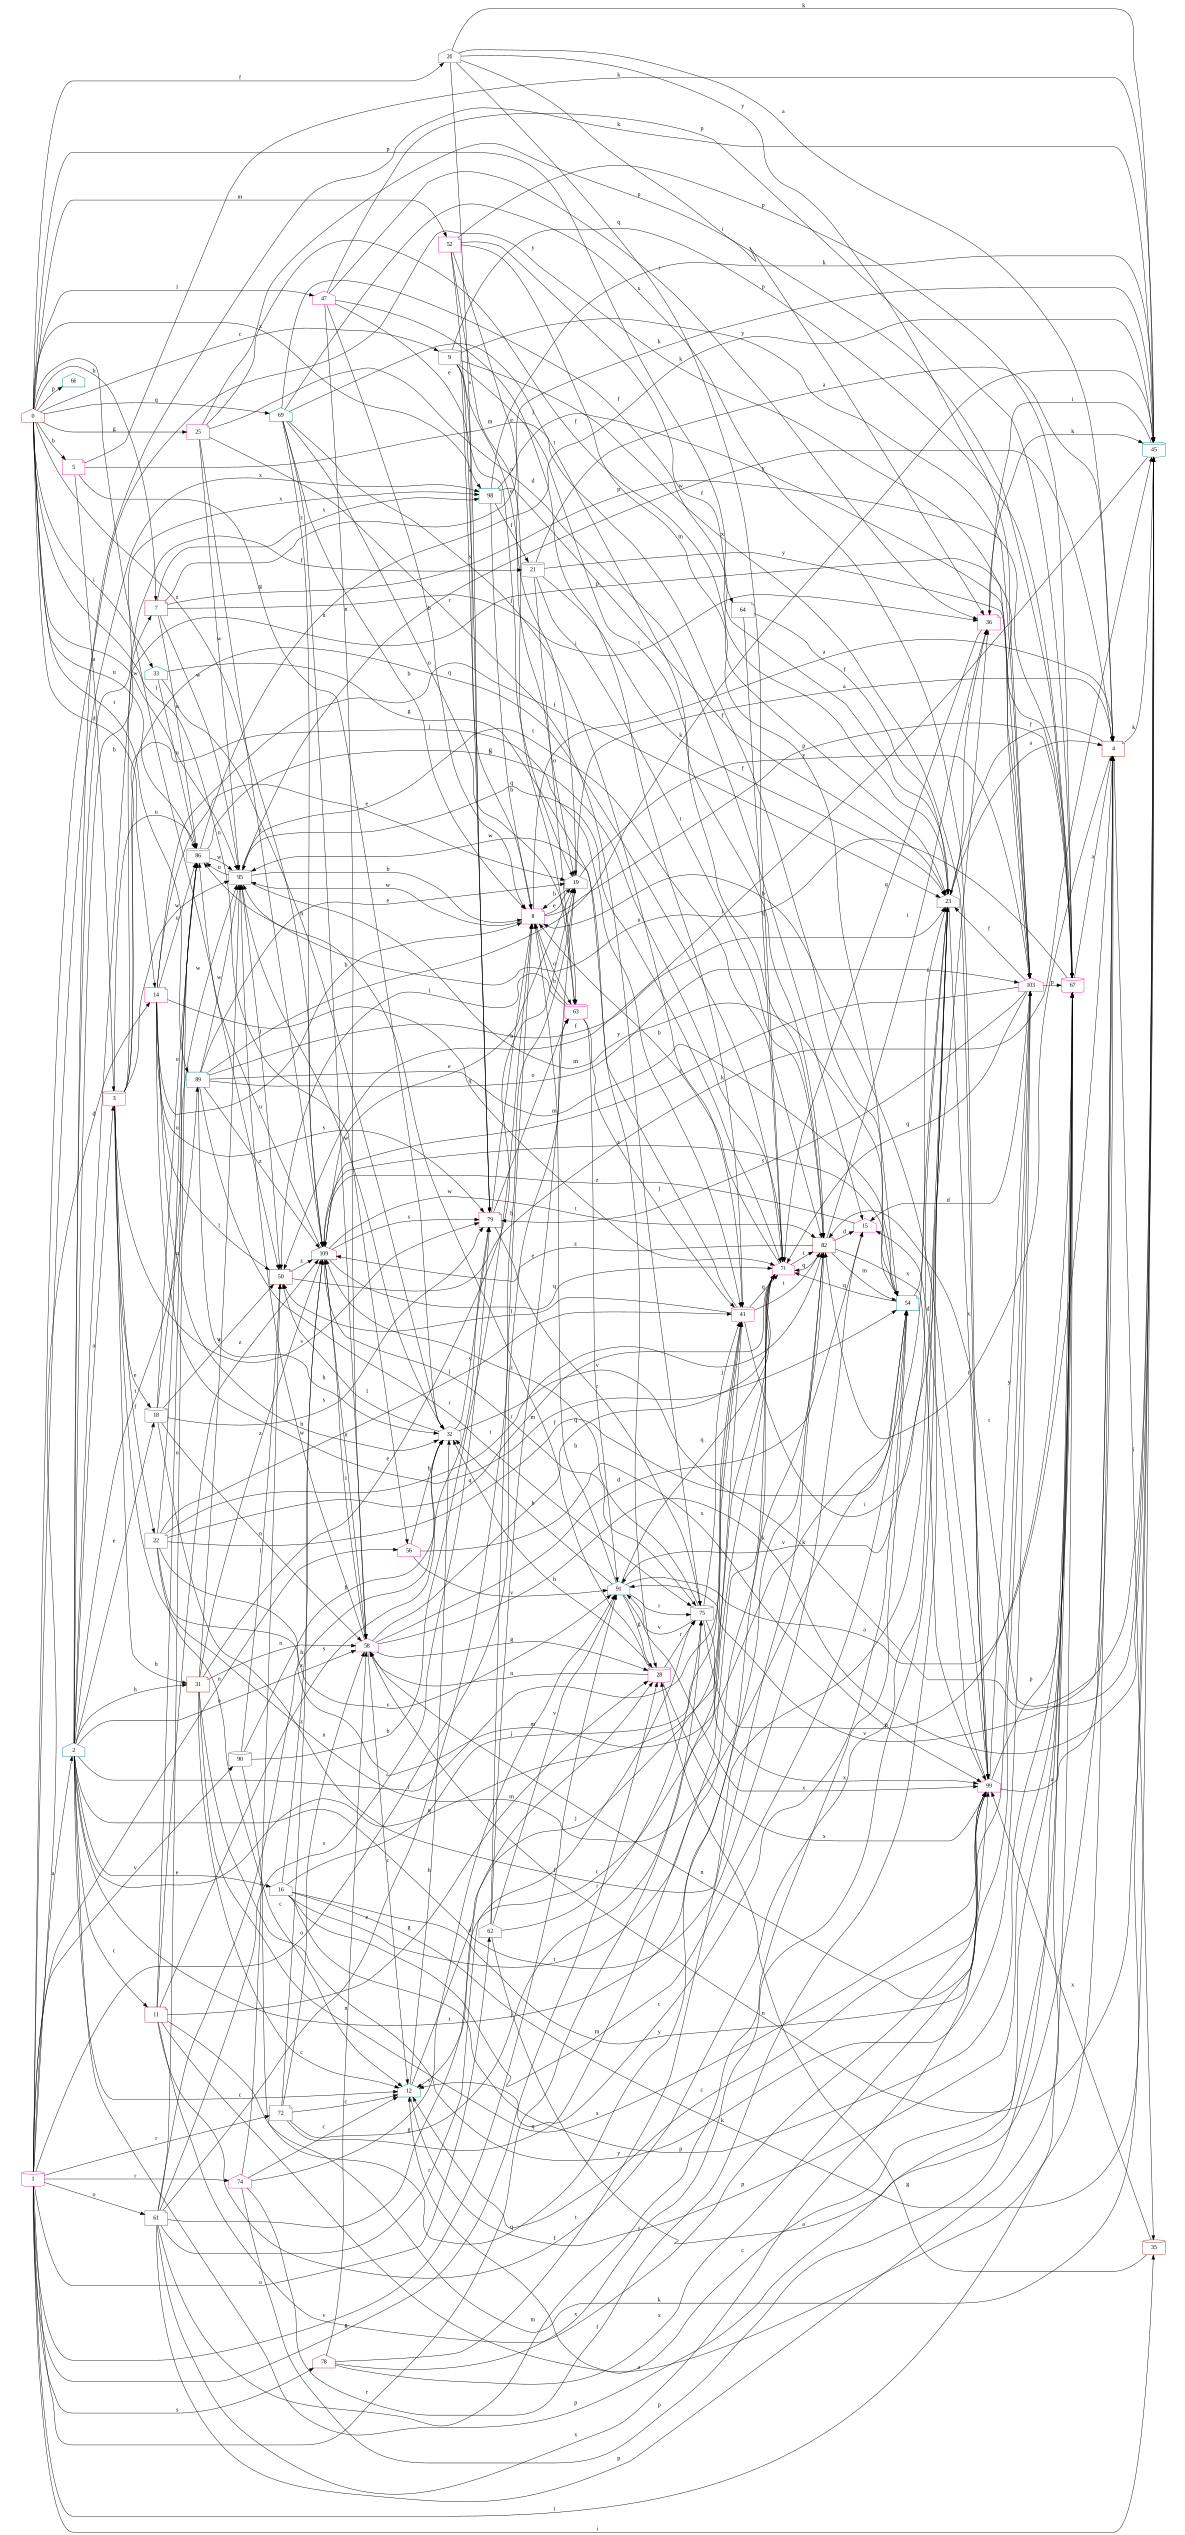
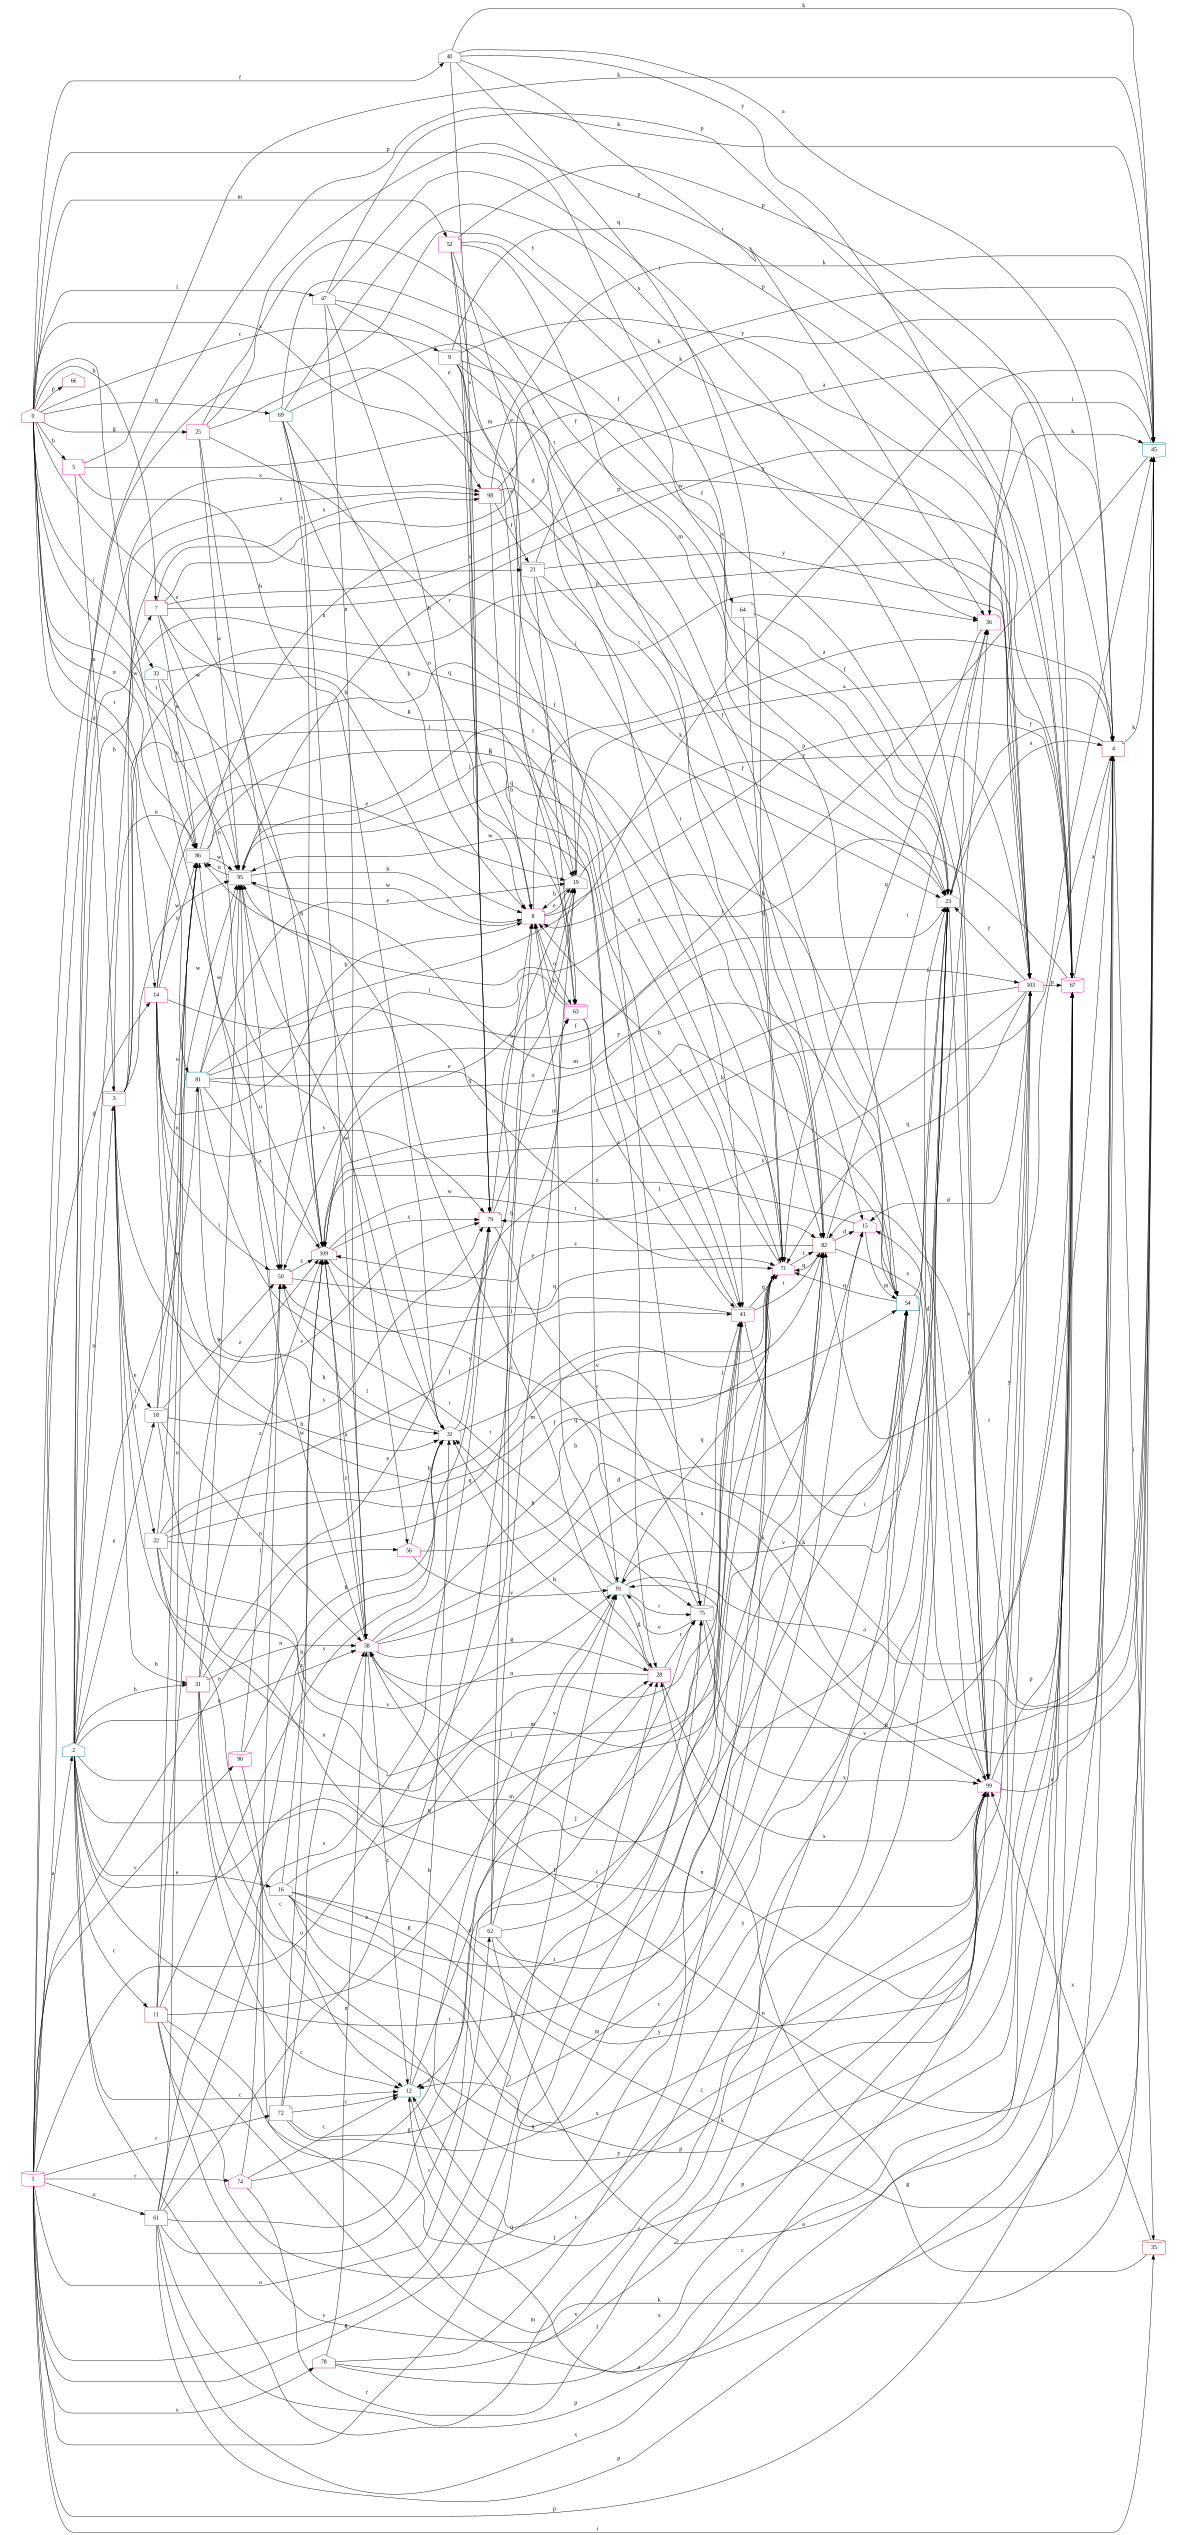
  strict digraph {
    fontname="Liberation Serif"
    rankdir=LR
    node [color=deeppink fontname="Liberation Serif" shape=house]
    edge [fontname="Liberation Serif"]
    0 [color=brown]
    5 [shape=note]
    7 [color=brown shape=note]
    9 [color=gray40 shape=cylinder]
    14 [shape=note]
-   20 [color=gray40]
+   20 [color=gray40 label=40]
    25 [shape=note]
    33 [color=teal]
-   47
+   47 [color=gray40]
    50 [color=brown shape=note]
    52 [shape=note]
    56
    64 [color=gray40 shape=note]
-   66 [color=teal]
+   66 [color=brown]
    69 [color=teal]
-   81 [color=teal shape=note label=89]
+   81 [color=teal shape=note]
    86 [color=gray40 shape=cylinder]
    95 [color=gray40 shape=cylinder]
-   98 [color=teal shape=note]
+   98 [color=brown shape=note]
    109 [color=brown]
    3 [shape=cylinder]
    45 [color=teal shape=cylinder]
    54 [color=teal shape=note]
    32 [color=gray40]
    67 [shape=cylinder]
    36 [shape=note]
    103
    82 [color=brown shape=note]
    79 [color=brown shape=note]
    8 [shape=note]
    19 [color=gray40]
    99
    71
    23 [color=gray40]
    4 [color=brown shape=note]
    75 [color=gray40 shape=cylinder]
    15
    28 [shape=cylinder]
    41 [shape=cylinder]
    58
    63 [shape=cylinder]
    91 [color=teal]
    21 [color=gray40 shape=cylinder]
    1 [shape=cylinder]
    2 [color=teal]
    35 [color=brown shape=cylinder]
    61 [color=gray40 shape=note]
    62 [color=gray40]
    72 [color=gray40 shape=note]
    74
    78 [color=brown]
-   90 [color=gray40 shape=cylinder]
+   90 [shape=cylinder]
    11 [color=brown shape=note]
    12 [color=teal]
    16 [color=gray40]
    18 [color=gray40 shape=cylinder]
    31 [color=brown shape=note]
    22 [color=gray40 shape=note]
    0 -> 5 [label=b]
    0 -> 7 [label=b]
    0 -> 9 [label=c]
    0 -> 14 [label=d]
    0 -> 20 [label=f]
    0 -> 25 [label=g]
    0 -> 33 [label=i]
    0 -> 47 [label=l]
    0 -> 50 [label=l]
    0 -> 52 [label=m]
    0 -> 56 [label=n]
    0 -> 64 [label=p]
    0 -> 66 [label=p]
    0 -> 69 [label=q]
    0 -> 81 [label=t]
    0 -> 86 [label=u]
    0 -> 95 [label=w]
    0 -> 98 [label=x]
    0 -> 109 [label=z]
    5 -> 3 [label=a]
    5 -> 45 [label=k]
    5 -> 54 [label=m]
-   5 -> 32 [label=g]
+   5 -> 32 [label=h]
    7 -> 86 [label=u]
    7 -> 95 [label=w]
    7 -> 98 [label=x]
    7 -> 45 [label=k]
    7 -> 67 [label=p]
    7 -> 36 [label=i]
    9 -> 67 [label=p]
    9 -> 103 [label=y]
    9 -> 82 [label=t]
    9 -> 79 [label=s]
    9 -> 8 [label=b]
    9 -> 19 [label=e]
    9 -> 99 [label=x]
    14 -> 50 [label=l]
    14 -> 86 [label=u]
    14 -> 54 [label=m]
    14 -> 32 [label=h]
    14 -> 79 [label=s]
    14 -> 8 [label=b]
    14 -> 19 [label=e]
    14 -> 71 [label=q]
    14 -> 23 [label=f]
    20 -> 45 [label=k]
    20 -> 36 [label=i]
    20 -> 103 [label=y]
    20 -> 79 [label=s]
    20 -> 71 [label=q]
    20 -> 4 [label=a]
    25 -> 95 [label=w]
    25 -> 109 [label=z]
    25 -> 67 [label=p]
    25 -> 23 [label=f]
    25 -> 75 [label=r]
    25 -> 15 [label=d]
    33 -> 86 [label=u]
    33 -> 32 [label=h]
    33 -> 28 [label=g]
    47 -> 67 [label=p]
    47 -> 36 [label=i]
    47 -> 8 [label=b]
    47 -> 19 [label=e]
    47 -> 41 [label=j]
    47 -> 58 [label=n]
    50 -> 109 [label=z]
    50 -> 45 [label=k]
    52 -> 54 [label=m]
    52 -> 67 [label=p]
    52 -> 79 [label=s]
    52 -> 19 [label=e]
    52 -> 23 [label=f]
    52 -> 63 [label=o]
    56 -> 32 [label=h]
    56 -> 99 [label=x]
    56 -> 91 [label=v]
    64 -> 71 [label=q]
    64 -> 23 [label=f]
    69 -> 109 [label=z]
    69 -> 82 [label=t]
    69 -> 8 [label=b]
    69 -> 99 [label=x]
    69 -> 23 [label=f]
-   69 -> 41 [label=j]
+   86 -> 41 [label=j]
    69 -> 58 [label=n]
    69 -> 63 [label=o]
    81 -> 95 [label=w]
    81 -> 109 [label=z]
    81 -> 45 [label=k]
    81 -> 54 [label=m]
    81 -> 32 [label=h]
    81 -> 103 [label=y]
    81 -> 19 [label=e]
    81 -> 23 [label=f]
    81 -> 75 [label=r]
    86 -> 95 [label=w]
    86 -> 45 [label=k]
    86 -> 71 [label=q]
    95 -> 50 [label=l]
    95 -> 86 [label=u]
    95 -> 54 [label=m]
    95 -> 82 [label=t]
    95 -> 8 [label=b]
    95 -> 71 [label=q]
    98 -> 45 [label=k]
    98 -> 103 [label=y]
    98 -> 8 [label=b]
    98 -> 23 [label=f]
    98 -> 21 [label=f]
    109 -> 86 [label=u]
    109 -> 82 [label=t]
    109 -> 79 [label=s]
    109 -> 19 [label=e]
    109 -> 71 [label=q]
-   109 -> 75 [label=r]
    109 -> 58 [label=n]
    3 -> 86 [label=u]
    3 -> 95 [label=w]
    3 -> 54 [label=m]
    3 -> 67 [label=p]
    3 -> 79 [label=s]
    3 -> 71 [label=q]
    3 -> 41 [label=j]
    3 -> 18 [label=e]
    3 -> 31 [label=h]
    3 -> 22 [label=f]
    45 -> 50 [label=l]
    45 -> 36 [label=i]
    45 -> 82 [label=t]
    45 -> 58 [label=n]
    54 -> 109 [label=z]
    54 -> 71 [label=q]
    54 -> 23 [label=f]
    54 -> 12 [label=c]
    32 -> 50 [label=l]
    32 -> 95 [label=w]
    32 -> 45 [label=k]
    32 -> 79 [label=s]
    67 -> 86 [label=u]
    67 -> 4 [label=a]
    67 -> 12 [label=c]
    36 -> 45 [label=k]
    36 -> 71 [label=q]
    103 -> 109 [label=z]
    103 -> 67 [label=p]
    103 -> 79 [label=s]
    103 -> 71 [label=q]
    103 -> 23 [label=f]
    103 -> 15 [label=d]
    103 -> 58 [label=n]
    82 -> 109 [label=z]
-   82 -> 54 [label=m]
+   15 -> 54 [label=m]
    82 -> 36 [label=i]
    82 -> 99 [label=x]
    82 -> 71 [label=q]
    82 -> 15 [label=d]
    79 -> 8 [label=b]
    79 -> 75 [label=r]
    79 -> 63 [label=o]
    8 -> 95 [label=w]
    8 -> 67 [label=p]
    8 -> 19 [label=e]
    8 -> 4 [label=a]
    8 -> 63 [label=o]
    19 -> 103 [label=y]
    19 -> 8 [label=b]
    19 -> 4 [label=a]
    99 -> 67 [label=p]
    99 -> 103 [label=y]
    99 -> 8 [label=b]
    99 -> 4 [label=a]
    99 -> 15 [label=d]
    99 -> 12 [label=c]
    71 -> 82 [label=t]
    71 -> 8 [label=b]
    71 -> 12 [label=c]
    23 -> 36 [label=i]
    23 -> 99 [label=x]
    23 -> 4 [label=a]
    23 -> 91 [label=v]
    4 -> 95 [label=w]
    4 -> 45 [label=k]
    4 -> 82 [label=t]
    4 -> 23 [label=f]
    4 -> 91 [label=v]
    4 -> 35 [label=i]
    75 -> 109 [label=z]
    75 -> 67 [label=p]
    75 -> 99 [label=x]
    75 -> 41 [label=j]
    75 -> 91 [label=v]
    15 -> 109 [label=z]
    28 -> 95 [label=w]
    28 -> 32 [label=h]
    28 -> 99 [label=x]
    28 -> 75 [label=r]
    28 -> 58 [label=n]
    41 -> 50 [label=l]
    41 -> 95 [label=w]
    41 -> 36 [label=i]
    41 -> 82 [label=t]
    41 -> 71 [label=q]
    58 -> 95 [label=w]
    58 -> 109 [label=z]
    58 -> 45 [label=k]
    58 -> 71 [label=q]
    58 -> 15 [label=d]
    58 -> 28 [label=g]
    58 -> 12 [label=c]
    63 -> 50 [label=l]
    63 -> 8 [label=b]
    63 -> 41 [label=j]
    63 -> 91 [label=v]
    91 -> 32 [label=h]
    91 -> 8 [label=b]
-   91 -> 99 [label=x]
+   62 -> 99 [label=x]
    91 -> 71 [label=q]
    91 -> 4 [label=a]
    91 -> 75 [label=r]
    91 -> 28 [label=g]
    21 -> 103 [label=y]
    21 -> 82 [label=t]
    21 -> 23 [label=f]
    21 -> 4 [label=a]
    21 -> 63 [label=o]
    1 -> 14 [label=d]
    1 -> 56 [label=n]
    1 -> 98 [label=x]
-   1 -> 67 [label=t]
+   1 -> 67 [label=p]
    1 -> 103 [label=y]
    1 -> 75 [label=r]
    1 -> 28 [label=g]
    1 -> 63 [label=o]
    1 -> 91 [label=v]
    1 -> 2 [label=a]
    1 -> 35 [label=i]
    1 -> 61 [label=o]
    1 -> 62 [label=o]
    1 -> 72 [label=r]
    1 -> 74 [label=r]
    1 -> 78 [label=s]
    1 -> 90 [label=v]
    2 -> 7 [label=b]
    2 -> 81 [label=t]
    2 -> 98 [label=x]
    2 -> 3 [label=a]
    2 -> 45 [label=k]
    2 -> 67 [label=p]
    2 -> 82 [label=t]
    2 -> 71 [label=q]
    2 -> 15 [label=d]
    2 -> 41 [label=j]
    2 -> 58 [label=n]
    2 -> 21 [label=f]
    2 -> 11 [label=c]
    2 -> 12 [label=c]
    2 -> 16 [label=e]
    2 -> 18 [label=e]
    2 -> 31 [label=h]
    35 -> 99 [label=x]
    35 -> 28 [label=g]
    61 -> 86 [label=u]
    61 -> 54 [label=m]
    61 -> 32 [label=h]
    61 -> 67 [label=p]
    61 -> 79 [label=s]
    61 -> 19 [label=e]
    61 -> 99 [label=x]
    61 -> 75 [label=r]
    61 -> 28 [label=g]
    62 -> 8 [label=b]
    62 -> 19 [label=e]
    62 -> 4 [label=a]
    62 -> 75 [label=r]
    62 -> 91 [label=v]
    72 -> 109 [label=z]
    72 -> 71 [label=q]
    72 -> 41 [label=j]
    72 -> 58 [label=n]
    72 -> 12 [label=c]
    74 -> 50 [label=l]
-   74 -> 67 [label=p]
    74 -> 23 [label=f]
    74 -> 91 [label=v]
    74 -> 12 [label=c]
    78 -> 82 [label=t]
    78 -> 99 [label=x]
    78 -> 23 [label=f]
    78 -> 58 [label=n]
    90 -> 50 [label=l]
    90 -> 32 [label=h]
-   90 -> 8 [label=b]
+   7 -> 8 [label=b]
    90 -> 71 [label=q]
    11 -> 86 [label=u]
    11 -> 109 [label=z]
    11 -> 45 [label=k]
    11 -> 79 [label=s]
    11 -> 99 [label=x]
    11 -> 23 [label=f]
    11 -> 4 [label=a]
    11 -> 28 [label=g]
    12 -> 32 [label=h]
    12 -> 67 [label=p]
    12 -> 41 [label=j]
    16 -> 109 [label=z]
    16 -> 45 [label=k]
    16 -> 54 [label=m]
    16 -> 67 [label=p]
    16 -> 103 [label=y]
    16 -> 82 [label=t]
    16 -> 41 [label=j]
    18 -> 50 [label=l]
    18 -> 86 [label=u]
    18 -> 95 [label=w]
    18 -> 79 [label=s]
    18 -> 23 [label=f]
    18 -> 58 [label=n]
    31 -> 95 [label=w]
    31 -> 109 [label=z]
    31 -> 103 [label=y]
    31 -> 19 [label=e]
    31 -> 99 [label=x]
    31 -> 58 [label=n]
    31 -> 12 [label=c]
    22 -> 86 [label=u]
    22 -> 54 [label=m]
    22 -> 82 [label=t]
    22 -> 71 [label=q]
    22 -> 23 [label=f]
    22 -> 41 [label=j]
    22 -> 91 [label=v]
    22 -> 12 [label=c]
  }
